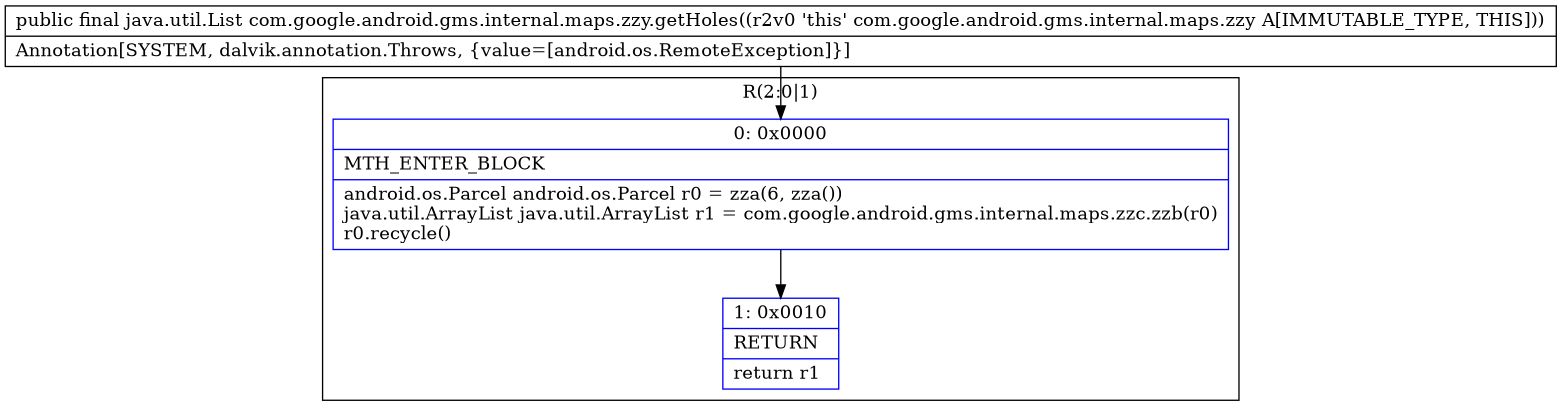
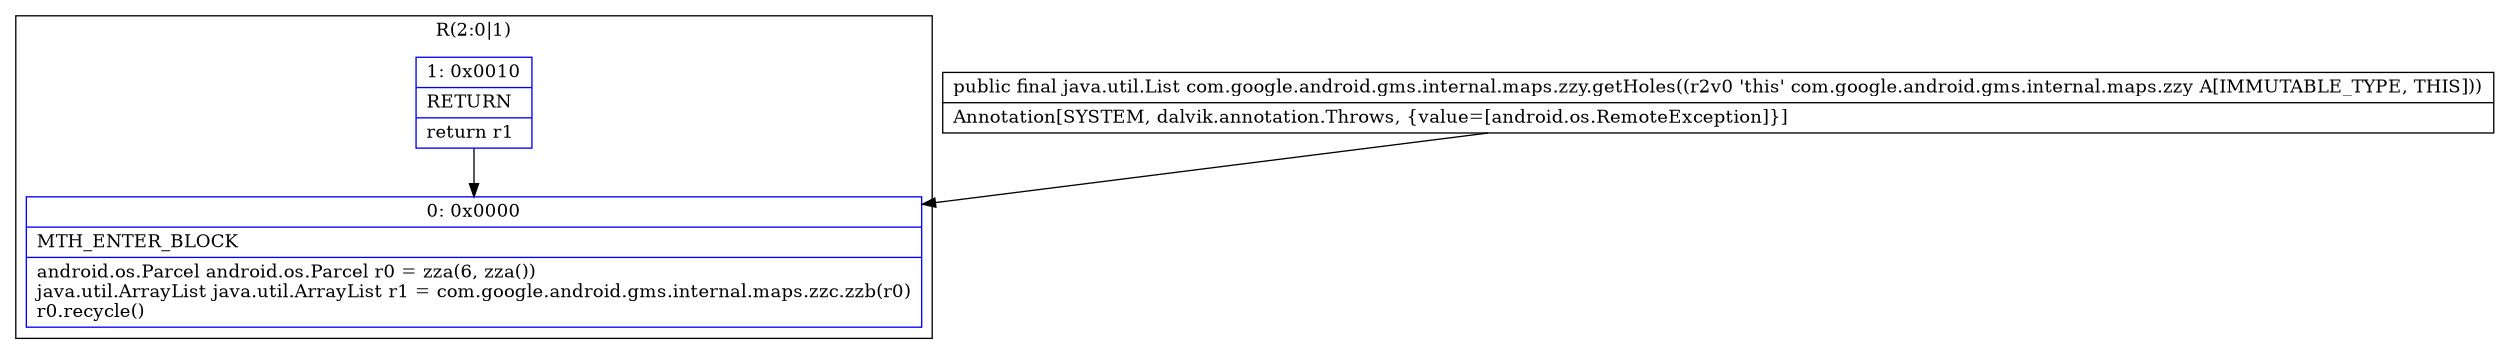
  digraph {
    node [color=blue shape=record]
    n1 [label="{0\:\ 0x0000|MTH_ENTER_BLOCK\l|android.os.Parcel android.os.Parcel r0 = zza(6, zza())\ljava.util.ArrayList java.util.ArrayList r1 = com.google.android.gms.internal.maps.zzc.zzb(r0)\lr0.recycle()\l}"]
    n2 [label="{1\:\ 0x0010|RETURN\l|return r1\l}"]
    n3 [label="{public final java.util.List com.google.android.gms.internal.maps.zzy.getHoles((r2v0 'this' com.google.android.gms.internal.maps.zzy A[IMMUTABLE_TYPE, THIS]))  | Annotation[SYSTEM, dalvik.annotation.Throws, \{value=[android.os.RemoteException]\}]\l}" color=""]
    subgraph cluster_1 {
      label="R(2:0|1)"
      n1
      n2
    }
-   n1 -> n2
+   n2 -> n1
    n3 -> n1
  }
